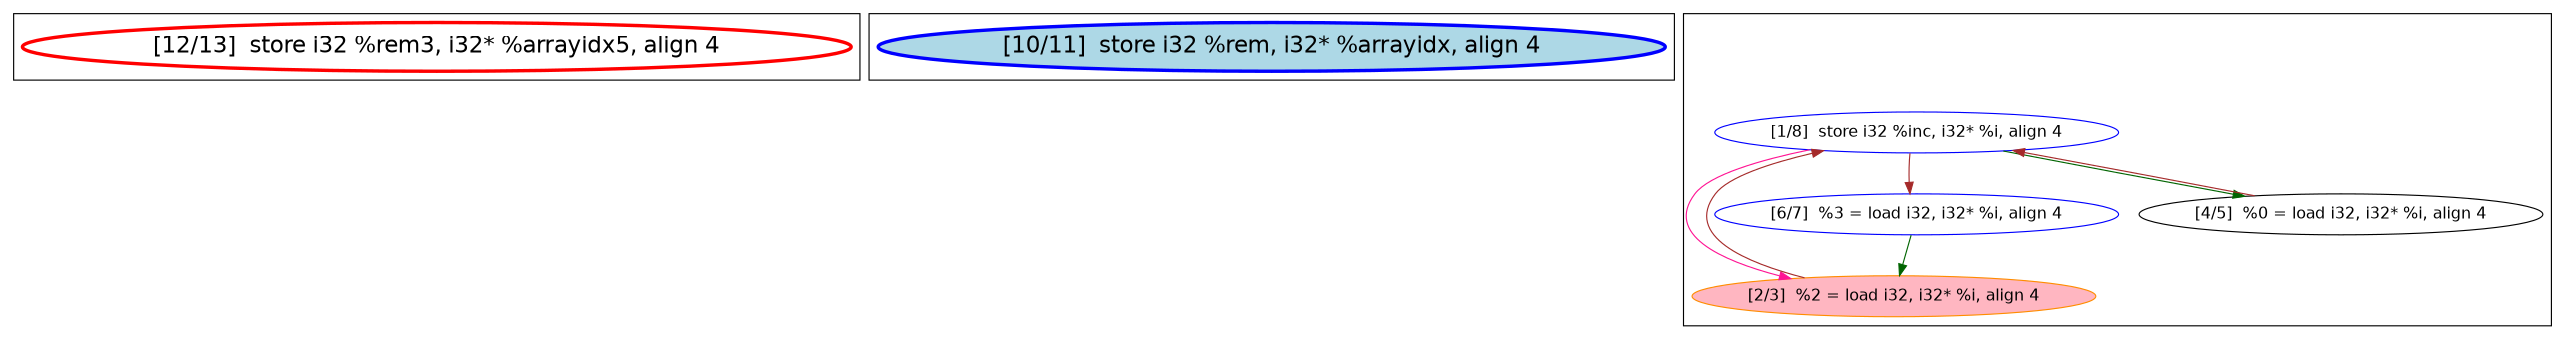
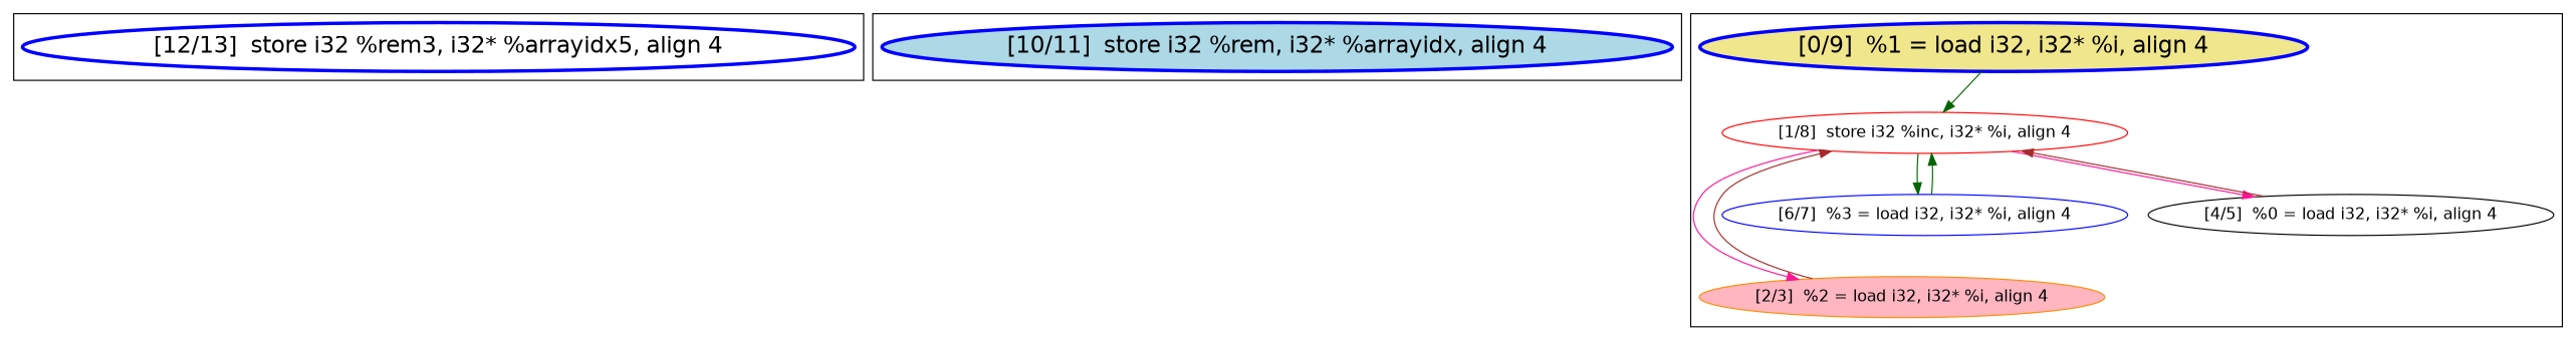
  digraph {
    fontname="DejaVu Sans"
    node [color=blue fillcolor=white fontname="DejaVu Sans" shape=ellipse style=filled]
    edge [color=brown fontname="DejaVu Sans"]
-   n1 [color=red fontsize=20 label="[12/13]  store i32 %rem3, i32* %arrayidx5, align 4" penwidth=3.0]
+   n1 [fontsize=20 label="[12/13]  store i32 %rem3, i32* %arrayidx5, align 4" penwidth=3.0]
    n2 [fillcolor=lightblue fontsize=20 label="[10/11]  store i32 %rem, i32* %arrayidx, align 4" penwidth=3.0]
-   n4 [label="[1/8]  store i32 %inc, i32* %i, align 4"]
+   n3 [fillcolor=khaki fontsize=20 label="[0/9]  %1 = load i32, i32* %i, align 4" penwidth=3.0]
+   n4 [color=red label="[1/8]  store i32 %inc, i32* %i, align 4"]
    n5 [color=darkorange fillcolor=lightpink label="[2/3]  %2 = load i32, i32* %i, align 4"]
    n6 [label="[6/7]  %3 = load i32, i32* %i, align 4"]
    n7 [color=black label="[4/5]  %0 = load i32, i32* %i, align 4"]
    subgraph cluster_1 {
      n1
    }
    subgraph cluster_2 {
      n2
    }
    subgraph cluster_3 {
+     n3
      n4
      n5
      n6
      n7
    }
+   n3 -> n4 [color=darkgreen]
    n4 -> n5 [color=deeppink]
-   n4 -> n6
-   n4 -> n7 [color=darkgreen]
+   n4 -> n6 [color=darkgreen]
+   n4 -> n7 [color=deeppink]
    n5 -> n4
-   n6 -> n5 [color=darkgreen]
+   n6 -> n4 [color=darkgreen]
    n7 -> n4
  }
